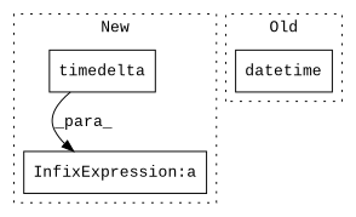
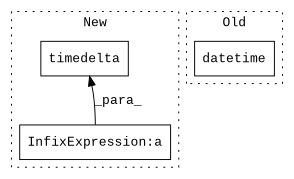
  digraph {
    fontname="Liberation Mono"
    node [a=32 shape=box fontname="Liberation Mono"]
    n1 [l="10,1" label=timedelta s="1305,1318"]
    n2 [a=27 l=3 label="InfixExpression:a" s=1302]
    n3 [l=10 label=datetime s=1300]
    subgraph cluster_1 {
      label=New
      style=dotted
      n1
      n2
    }
    subgraph cluster_2 {
      label=Old
      style=dotted
      n3
    }
-   n1 -> n2 [label=_para_ fontname="Liberation Mono"]
+   n2 -> n1 [label=_para_ fontname="Liberation Mono"]
  }
